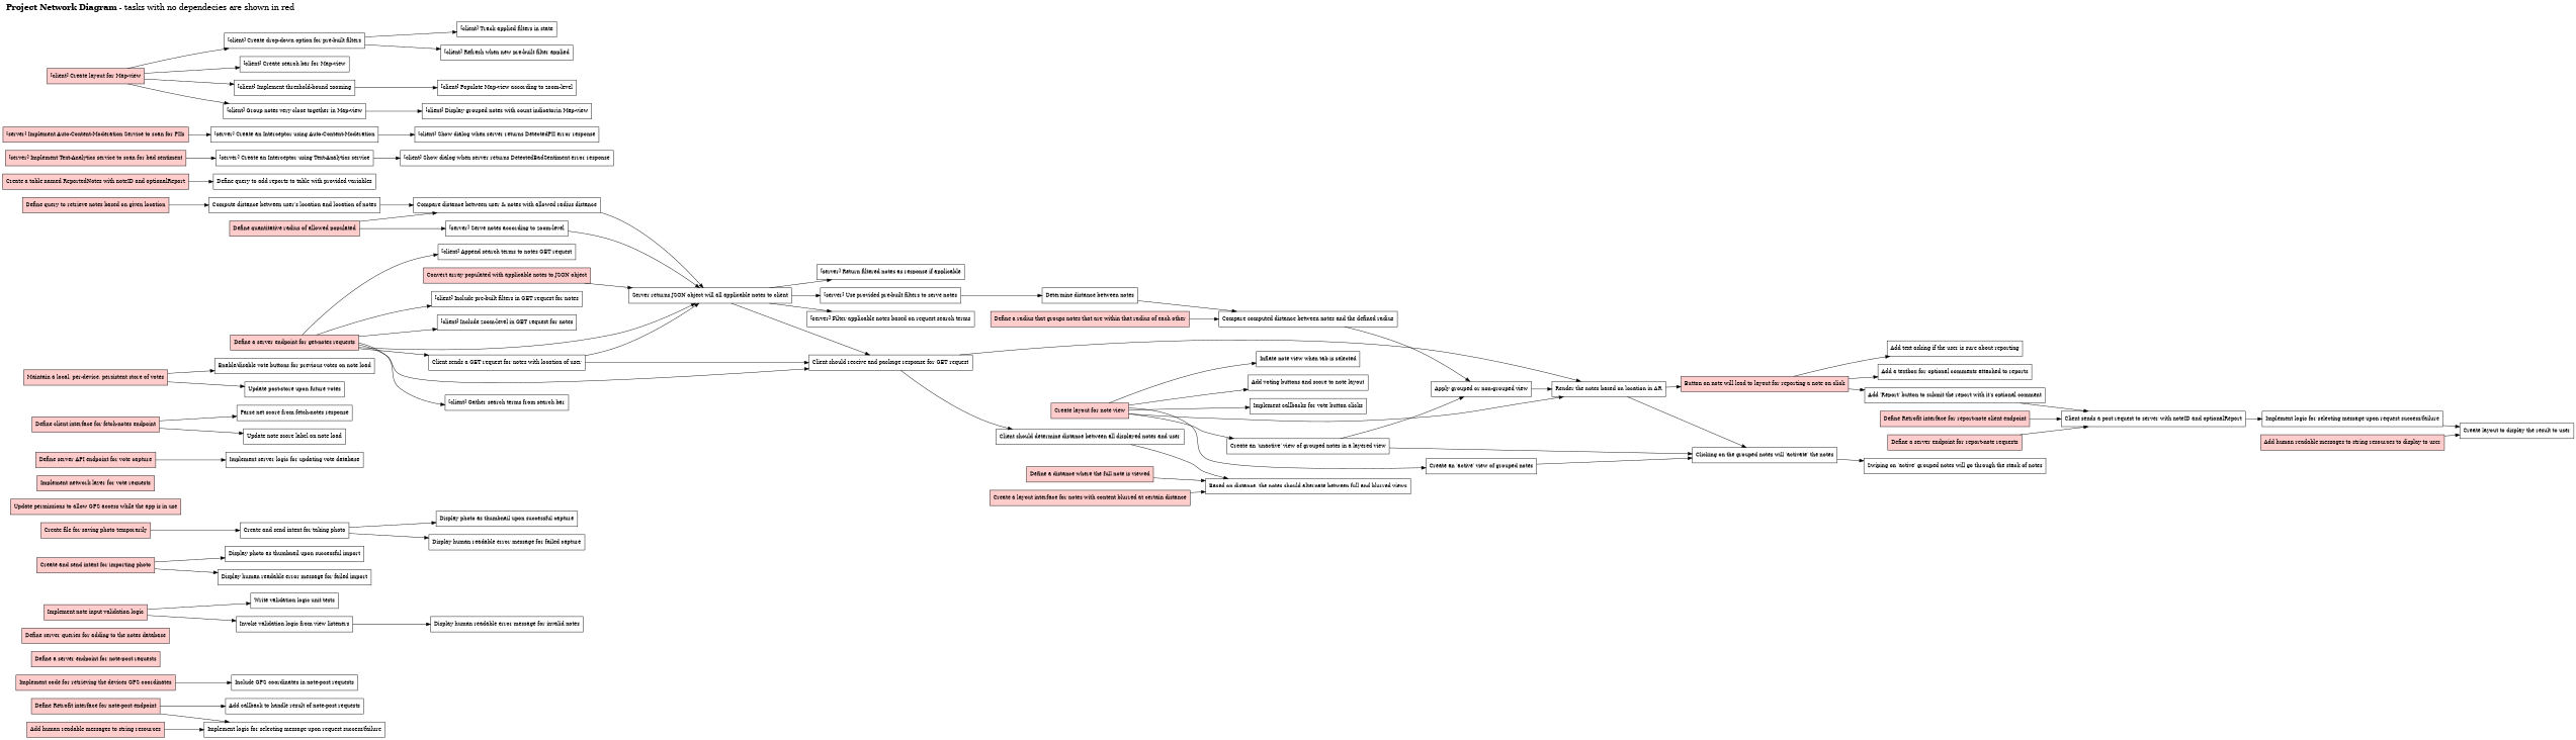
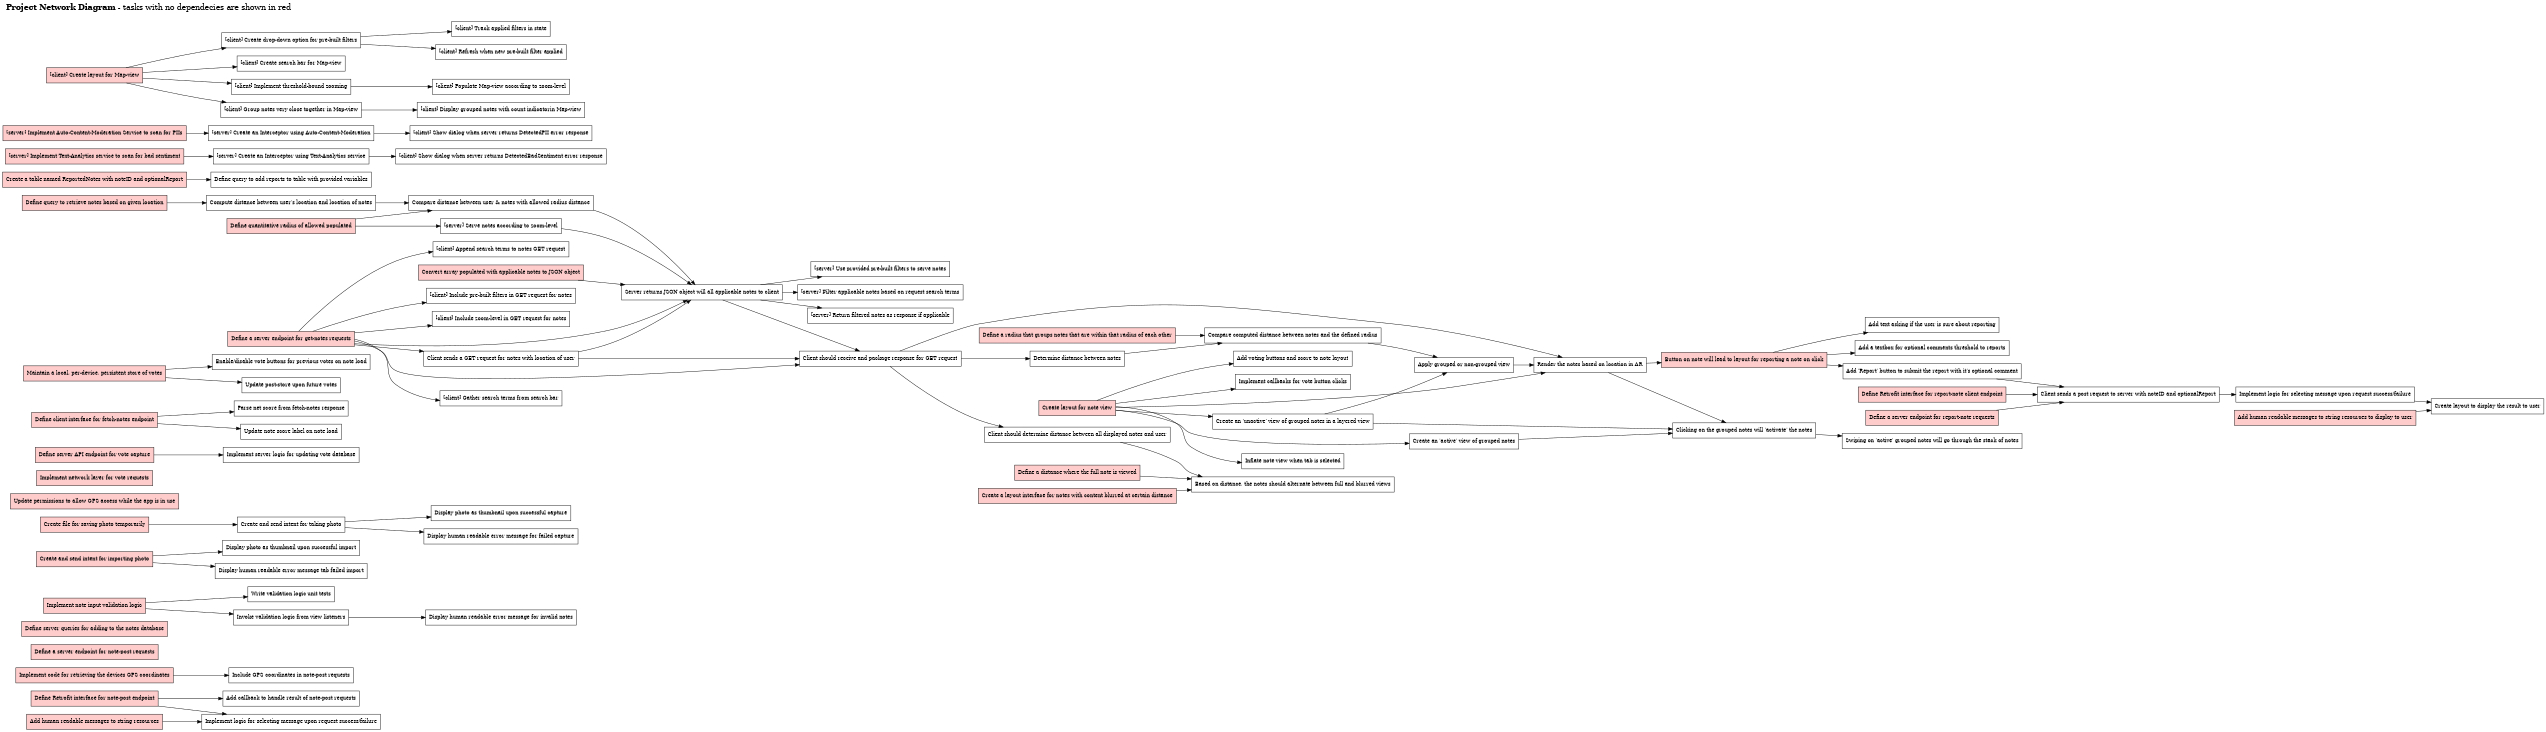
  digraph {
    fontname="DejaVu Serif"
    fontsize=18
    label=<<b>Project Network Diagram</b> - tasks with no dependecies are shown in red<br/><br/>>
    labeljust=l
    labelloc=t
    rankdir=LR
    node [fillcolor="#FFFFFF" fontname="DejaVu Serif" fontsize=12 shape=record style=filled]
    edge [fontname="DejaVu Serif"]
    n1 [fillcolor="#FFCCCC" label="Define Retrofit interface for note-post endpoint"]
    n2 [label="Add callback to handle result of note-post requests"]
    n3 [label="Implement logic for selecting message upon request success/failure"]
    n4 [label="Include GPS coordinates in note-post requests"]
    n5 [fillcolor="#FFCCCC" label="Define a server endpoint for note-post requests"]
    n6 [fillcolor="#FFCCCC" label="Define server queries for adding to the notes database"]
    n7 [fillcolor="#FFCCCC" label="Implement note input validation logic"]
    n8 [label="Write validation logic unit tests"]
    n9 [label="Invoke validation logic from view listeners"]
    n10 [label="Display human readable error message for invalid notes"]
    n11 [fillcolor="#FFCCCC" label="Create and send intent for importing photo"]
    n12 [label="Display photo as thumbnail upon successful import"]
-   n13 [label="Display human readable error message for failed import"]
+   n13 [label="Display human readable error message tab failed import"]
    n14 [fillcolor="#FFCCCC" label="Create file for saving photo temporarily"]
    n15 [label="Create and send intent for taking photo"]
    n16 [label="Display photo as thumbnail upon successful capture"]
    n17 [label="Display human readable error message for failed capture"]
    n18 [fillcolor="#FFCCCC" label="Update permissions to allow GPS access while the app is in use"]
    n19 [fillcolor="#FFCCCC" label="Implement code for retrieving the devices GPS coordinates"]
    n20 [fillcolor="#FFCCCC" label="Add human readable messages to string resources"]
    n21 [fillcolor="#FFCCCC" label="Implement network layer for vote requests"]
    n22 [fillcolor="#FFCCCC" label="Define server API endpoint for vote capture"]
    n23 [label="Implement server logic for updating vote database"]
    n24 [fillcolor="#FFCCCC" label="Define client interface for fetch-notes endpoint"]
    n25 [label="Parse net score from fetch-notes response"]
    n26 [label="Update note score label on note load"]
    n27 [fillcolor="#FFCCCC" label="Maintain a local, per-device, persistent store of votes"]
    n28 [label="Enable/disable vote buttons for previous votes on note load"]
    n29 [label="Update post-store upon future votes"]
    n30 [fillcolor="#FFCCCC" label="Define quantitative radius of allowed populated"]
    n31 [label="Compare distance between user & notes with allowed radius distance"]
    n32 [label="[server] Serve notes according to zoom-level"]
    n33 [label="Server returns JSON object will all applicable notes to client"]
    n34 [fillcolor="#FFCCCC" label="Define query to retrieve notes based on given location"]
    n35 [label="Compute distance between user's location and location of notes"]
    n36 [fillcolor="#FFCCCC" label="Define a server endpoint for get-notes requests"]
    n37 [label="Client should receive and package response for GET request"]
    n38 [label="Client sends a GET request for notes with location of user"]
    n39 [label="[client] Gather search terms from search bar"]
    n40 [label="[client] Append search terms to notes GET request"]
    n41 [label="[client] Include pre-built filters in GET request for notes"]
    n42 [label="[client] Include zoom-level in GET request for notes"]
    n43 [label="[server] Filter applicable notes based on request search terms"]
    n44 [label="[server] Return filtered notes as response if applicable"]
    n45 [label="[server] Use provided pre-built filters to serve notes"]
    n46 [label="Render the notes based on location in AR"]
    n47 [label="Client should determine distance between all displayed notes and user"]
    n48 [label="Determine distance between notes"]
    n49 [fillcolor="#FFCCCC" label="Convert array populated with applicable notes to JSON object"]
    n50 [fillcolor="#FFCCCC" label="Create layout for note view"]
    n51 [label="Create an 'unactive' view of grouped notes in a layered view"]
    n52 [label="Create an 'active' view of grouped notes"]
    n53 [label="Inflate note view when tab is selected"]
    n54 [label="Add voting buttons and score to note layout"]
    n55 [label="Implement callbacks for vote button clicks"]
    n56 [fillcolor="#FFCCCC" label="Button on note will lead to layout for reporting a note on click"]
    n57 [label="Clicking on the grouped notes will 'activate' the notes"]
    n58 [label="Apply grouped or non-grouped view"]
    n59 [fillcolor="#FFCCCC" label="Define a distance where the full note is viewed"]
    n60 [label="Based on distance, the notes should alternate between full and blurred views"]
    n61 [fillcolor="#FFCCCC" label="Create a layout interface for notes with content blurred at certain distance"]
    n62 [fillcolor="#FFCCCC" label="Define a radius that groups notes that are within that radius of each other"]
    n63 [label="Compare computed distance between notes and the defined radius"]
    n64 [label="Add text asking if the user is sure about reporting"]
-   n65 [label="Add a textbox for optional comments attached to reports"]
+   n65 [label="Add a textbox for optional comments threshold to reports"]
    n66 [label="Add 'Report' button to submit the report with it's optional comment"]
    n67 [label="Client sends a post request to server with noteID and optionalReport"]
    n68 [fillcolor="#FFCCCC" label="Define Retrofit interface for report-note client endpoint"]
    n69 [label="Implement logic for selecting message upon request success/failure"]
    n70 [fillcolor="#FFCCCC" label="Define a server endpoint for report-note requests"]
    n71 [fillcolor="#FFCCCC" label="Create a table named ReportedNotes with noteID and optionalReport"]
    n72 [label="Define query to add reports to table with provided variables"]
    n73 [fillcolor="#FFCCCC" label="Add human readable messages to string resources to display to user"]
    n74 [label="Create layout to display the result to user"]
    n75 [fillcolor="#FFCCCC" label="[server] Implement Text-Analytics service to scan for bad sentiment"]
    n76 [label="[server] Create an Interceptor using Text-Analytics service"]
    n77 [label="[client] Show dialog when server returns DetectedBadSentiment error response"]
    n78 [fillcolor="#FFCCCC" label="[server] Implement Auto-Content-Moderation Service to scan for PIIs"]
    n79 [label="[server] Create an Interceptor using Auto-Content-Moderation"]
    n80 [label="[client] Show dialog when server returns DetectedPII error response"]
    n81 [fillcolor="#FFCCCC" label="[client] Create layout for Map-view"]
    n82 [label="[client] Create drop-down option for pre-built filters"]
    n83 [label="[client] Create search bar for Map-view"]
    n84 [label="[client] Implement threshold-bound zooming"]
    n85 [label="[client] Group notes very close together in Map-view"]
    n86 [label="[client] Track applied filters in state"]
    n87 [label="[client] Refresh when new pre-built filter applied"]
    n88 [label="[client] Populate Map-view according to zoom-level"]
    n89 [label="[client] Display grouped notes with count indicatorin Map-view"]
    n90 [label="Swiping on 'active' grouped notes will go through the stack of notes"]
    n1 -> n2
    n1 -> n3
    n7 -> n8
    n7 -> n9
    n9 -> n10
    n11 -> n12
    n11 -> n13
    n14 -> n15
    n15 -> n16
    n15 -> n17
    n19 -> n4
    n20 -> n3
    n22 -> n23
    n24 -> n25
    n24 -> n26
    n27 -> n28
    n27 -> n29
    n30 -> n31
    n30 -> n32
    n31 -> n33
    n32 -> n33
    n33 -> n37
    n33 -> n43
    n33 -> n44
    n33 -> n45
    n34 -> n35
    n35 -> n31
    n36 -> n33
    n36 -> n37
    n36 -> n38
    n36 -> n39
    n36 -> n40
    n36 -> n41
    n36 -> n42
    n37 -> n46
    n37 -> n47
-   n45 -> n48
+   n37 -> n48
    n38 -> n33
    n38 -> n37
    n46 -> n56
    n46 -> n57
    n47 -> n60
    n48 -> n63
    n49 -> n33
    n50 -> n46
    n50 -> n51
    n50 -> n52
    n50 -> n53
    n50 -> n54
    n50 -> n55
    n51 -> n57
    n51 -> n58
    n52 -> n57
    n56 -> n64
    n56 -> n65
    n56 -> n66
    n57 -> n90
    n58 -> n46
    n59 -> n60
    n61 -> n60
    n62 -> n63
    n63 -> n58
    n66 -> n67
    n67 -> n69
    n68 -> n67
    n69 -> n74
    n70 -> n67
    n71 -> n72
    n73 -> n74
    n75 -> n76
    n76 -> n77
    n78 -> n79
    n79 -> n80
    n81 -> n82
    n81 -> n83
    n81 -> n84
    n81 -> n85
    n82 -> n86
    n82 -> n87
    n84 -> n88
    n85 -> n89
  }
